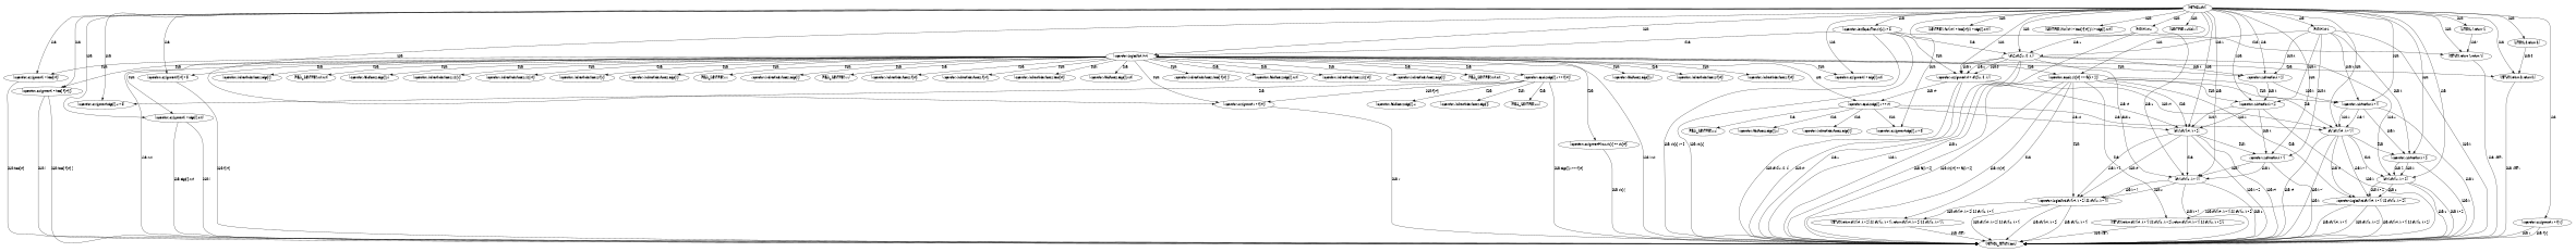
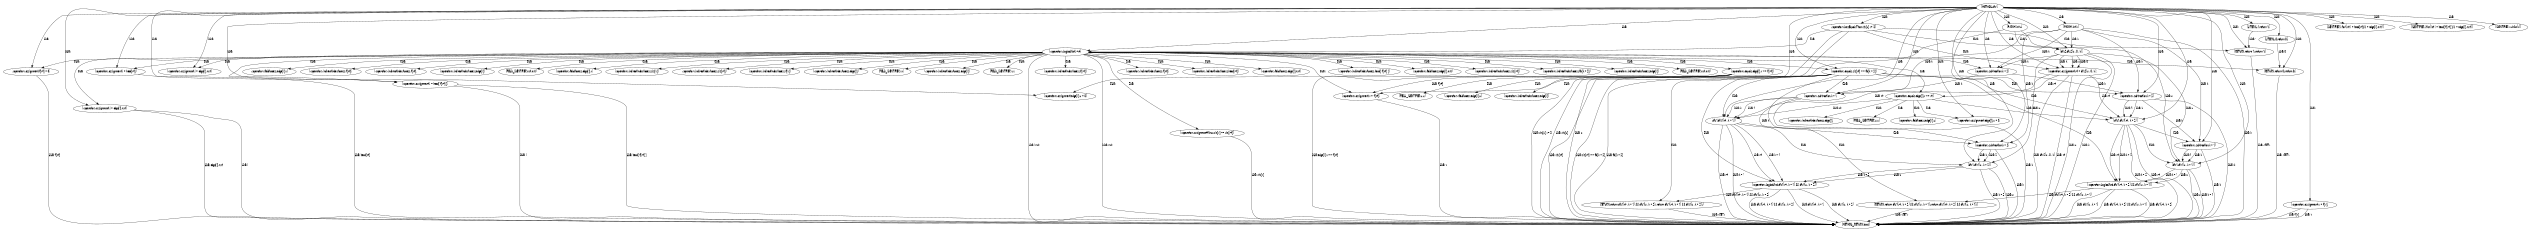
  digraph {
    fontname="Patrick Hand"
    node [fontname="Patrick Hand"]
    edge [fontname="Patrick Hand"]
    n1 [label="(METHOD,dfs1)"]
    n2 [label="(PARAM,int u)"]
    n3 [label="(PARAM,int k)"]
    n4 [label="(<operator>.assignment,rt = dfs2(u , 0 , k))"]
    n5 [label="(<operator>.assignment,v = f[rt])"]
    n6 [label="(<operator>.assignment,f[rt] = 0)"]
    n7 [label="(<operator>.lessEqualsThan,siz[u] <= 3)"]
    n8 [label="(RETURN,return 1;,return 1;)"]
    n9 [label="(<operator>.logicalNot,!~rt)"]
    n10 [label="(RETURN,return 0;,return 0;)"]
    n11 [label="(<operator>.assignment,i = head[rt])"]
    n12 [label="(IDENTIFIER,i,for(int i = head[rt];i;i = edge[i].nxt))"]
    n13 [label="(<operator>.assignment,i = edge[i].nxt)"]
    n14 [label="(<operator>.assignment,i = head[ f[rt] ])"]
    n15 [label="(IDENTIFIER,i,for(int i = head[ f[rt] ];i;i = edge[i].nxt))"]
    n16 [label="(<operator>.assignment,i = edge[i].nxt)"]
    n17 [label="(IDENTIFIER,v,while(v))"]
    n18 [label="(LITERAL,1,return 1;)"]
    n19 [label="(dfs2,dfs2(u , 0 , k))"]
    n20 [label="(LITERAL,0,return 0;)"]
    n21 [label="(<operator>.assignment,edge[i].w = 0)"]
    n22 [label="(<operator>.assignment,edge[i].w = 0)"]
    n23 [label="(<operator>.assignment,v = f[v])"]
    n24 [label="(dfs1,dfs1(rt , k - 1))"]
    n25 [label="(dfs1,dfs1(u , k - 2))"]
    n26 [label="(<operator>.subtraction,k - 2)"]
    n27 [label="(dfs1,dfs1(rt , k - 2))"]
    n28 [label="(dfs1,dfs1(u , k - 1))"]
    n29 [label="(<operator>.subtraction,k - 1)"]
    n30 [label="(<operator>.subtraction,k - 2)"]
    n31 [label="(<operator>.subtraction,k - 2)"]
    n32 [label="(<operator>.subtraction,k - 1)"]
    n33 [label="(<operator>.equals,siz[rt] == fib[k - 2])"]
    n34 [label="(METHOD_RETURN,bool)"]
    n35 [label="(<operator>.equals,edge[i].v == rt)"]
    n36 [label="(<operator>.equals,edge[i].v == f[rt])"]
    n37 [label="(<operator>.assignmentMinus,siz[v] -= siz[rt])"]
    n38 [label="(<operator>.indirectIndexAccess,f[rt])"]
    n39 [label="(<operator>.indirectIndexAccess,f[rt])"]
    n40 [label="(<operator>.indirectIndexAccess,head[rt])"]
    n41 [label="(<operator>.fieldAccess,edge[i].nxt)"]
    n42 [label="(<operator>.indirectIndexAccess,head[ f[rt] ])"]
    n43 [label="(<operator>.fieldAccess,edge[i].nxt)"]
    n44 [label="(<operator>.indirectIndexAccess,siz[rt])"]
+   n45 [label="(<operator>.indirectIndexAccess,fib[k - 2])"]
    n46 [label="(<operator>.indirectIndexAccess,edge[i])"]
    n47 [label="(FIELD_IDENTIFIER,nxt,nxt)"]
    n48 [label="(<operator>.fieldAccess,edge[i].v)"]
    n49 [label="(<operator>.indirectIndexAccess,f[rt])"]
    n50 [label="(<operator>.indirectIndexAccess,f[rt])"]
    n51 [label="(<operator>.indirectIndexAccess,edge[i])"]
    n52 [label="(FIELD_IDENTIFIER,nxt,nxt)"]
    n53 [label="(<operator>.fieldAccess,edge[i].v)"]
    n54 [label="(<operator>.indirectIndexAccess,siz[v])"]
    n55 [label="(<operator>.indirectIndexAccess,siz[rt])"]
    n56 [label="(<operator>.indirectIndexAccess,f[v])"]
    n57 [label="(<operator>.indirectIndexAccess,edge[i])"]
    n58 [label="(FIELD_IDENTIFIER,v,v)"]
    n59 [label="(<operator>.indirectIndexAccess,edge[i])"]
    n60 [label="(FIELD_IDENTIFIER,v,v)"]
    n61 [label="(<operator>.fieldAccess,edge[i].w)"]
    n62 [label="(<operator>.indirectIndexAccess,edge[i])"]
    n63 [label="(FIELD_IDENTIFIER,w,w)"]
    n64 [label="(<operator>.logicalAnd,dfs1(rt , k - 1) && dfs1(u , k - 2))"]
    n65 [label="(<operator>.logicalAnd,dfs1(rt , k - 2) && dfs1(u , k - 1))"]
    n66 [label="(RETURN,return dfs1(rt , k - 1) && dfs1(u , k - 2);,return dfs1(rt , k - 1) && dfs1(u , k - 2);)"]
    n67 [label="(RETURN,return dfs1(rt , k - 2) && dfs1(u , k - 1);,return dfs1(rt , k - 2) && dfs1(u , k - 1);)"]
    n68 [label="(<operator>.fieldAccess,edge[i].w)"]
    n69 [label="(<operator>.indirectIndexAccess,edge[i])"]
    n70 [label="(FIELD_IDENTIFIER,w,w)"]
    n1 -> n2 [label="DDG: "]
    n1 -> n3 [label="DDG: "]
    n1 -> n4 [label="DDG: "]
    n1 -> n5 [label="DDG: "]
    n1 -> n6 [label="DDG: "]
    n1 -> n7 [label="DDG: "]
    n1 -> n8 [label="DDG: "]
    n1 -> n9 [label="DDG: "]
    n1 -> n10 [label="DDG: "]
    n1 -> n11 [label="DDG: "]
    n1 -> n12 [label="DDG: "]
    n1 -> n13 [label="DDG: "]
    n1 -> n14 [label="DDG: "]
    n1 -> n15 [label="DDG: "]
    n1 -> n16 [label="DDG: "]
    n1 -> n17 [label="DDG: "]
    n1 -> n18 [label="DDG: "]
    n1 -> n19 [label="DDG: "]
    n1 -> n20 [label="DDG: "]
    n1 -> n21 [label="DDG: "]
    n1 -> n22 [label="DDG: "]
    n1 -> n23 [label="DDG: "]
    n1 -> n24 [label="DDG: "]
    n1 -> n25 [label="DDG: "]
    n1 -> n26 [label="DDG: "]
    n1 -> n27 [label="DDG: "]
    n1 -> n28 [label="DDG: "]
    n1 -> n29 [label="DDG: "]
    n1 -> n30 [label="DDG: "]
    n1 -> n31 [label="DDG: "]
    n1 -> n32 [label="DDG: "]
    n1 -> n33 [label="DDG: "]
    n2 -> n19 [label="DDG: u"]
    n2 -> n28 [label="DDG: u"]
    n2 -> n34 [label="DDG: u"]
    n3 -> n19 [label="DDG: k"]
    n3 -> n26 [label="DDG: k"]
    n3 -> n29 [label="DDG: k"]
    n3 -> n30 [label="DDG: k"]
    n3 -> n31 [label="DDG: k"]
    n3 -> n32 [label="DDG: k"]
    n3 -> n34 [label="DDG: k"]
    n4 -> n24 [label="DDG: rt"]
    n4 -> n27 [label="DDG: rt"]
    n4 -> n34 [label="DDG: rt"]
    n4 -> n34 [label="DDG: dfs2(u , 0 , k)"]
    n4 -> n35 [label="DDG: rt"]
    n5 -> n34 [label="DDG: v"]
    n6 -> n34 [label="DDG: f[rt]"]
    n7 -> n4 [label="CDG: "]
    n7 -> n8 [label="CDG: "]
    n7 -> n9 [label="CDG: "]
    n7 -> n19 [label="CDG: "]
    n7 -> n34 [label="DDG: siz[u]"]
    n7 -> n34 [label="DDG: siz[u] <= 3"]
    n8 -> n34 [label="DDG: <RET>"]
    n9 -> n5 [label="CDG: "]
    n9 -> n6 [label="CDG: "]
    n9 -> n10 [label="CDG: "]
    n9 -> n11 [label="CDG: "]
    n9 -> n13 [label="CDG: "]
    n9 -> n14 [label="CDG: "]
    n9 -> n16 [label="CDG: "]
    n9 -> n26 [label="CDG: "]
    n9 -> n33 [label="CDG: "]
    n9 -> n34 [label="DDG: !~rt"]
    n9 -> n34 [label="DDG: ~rt"]
-   n9 -> n35 [label="DDG: "]
+   n9 -> n35 [label="CDG: "]
    n9 -> n36 [label="CDG: "]
    n9 -> n37 [label="CDG: "]
    n9 -> n38 [label="CDG: "]
    n9 -> n39 [label="CDG: "]
    n9 -> n40 [label="CDG: "]
    n9 -> n41 [label="CDG: "]
    n9 -> n42 [label="CDG: "]
    n9 -> n43 [label="CDG: "]
    n9 -> n44 [label="CDG: "]
+   n9 -> n45 [label="CDG: "]
    n9 -> n46 [label="CDG: "]
    n9 -> n47 [label="CDG: "]
    n9 -> n48 [label="CDG: "]
    n9 -> n49 [label="CDG: "]
    n9 -> n50 [label="CDG: "]
    n9 -> n51 [label="CDG: "]
    n9 -> n52 [label="CDG: "]
    n9 -> n53 [label="CDG: "]
    n9 -> n54 [label="CDG: "]
    n9 -> n55 [label="CDG: "]
    n9 -> n56 [label="CDG: "]
    n9 -> n57 [label="CDG: "]
    n9 -> n58 [label="CDG: "]
    n9 -> n59 [label="CDG: "]
    n9 -> n60 [label="CDG: "]
    n10 -> n34 [label="DDG: <RET>"]
    n11 -> n34 [label="DDG: head[rt]"]
    n14 -> n34 [label="DDG: i"]
    n14 -> n34 [label="DDG: head[ f[rt] ]"]
    n16 -> n34 [label="DDG: i"]
    n16 -> n34 [label="DDG: edge[i].nxt"]
    n18 -> n8 [label="DDG: 1"]
    n19 -> n4 [label="DDG: k"]
    n19 -> n4 [label="DDG: u"]
    n19 -> n4 [label="DDG: 0"]
    n19 -> n25 [label="DDG: u"]
    n19 -> n26 [label="DDG: k"]
    n19 -> n28 [label="DDG: u"]
    n19 -> n34 [label="DDG: u"]
    n19 -> n34 [label="DDG: k"]
    n20 -> n10 [label="DDG: 0"]
    n23 -> n34 [label="DDG: v"]
    n23 -> n34 [label="DDG: f[v]"]
    n24 -> n25 [label="CDG: "]
    n24 -> n30 [label="CDG: "]
    n24 -> n34 [label="DDG: rt"]
    n24 -> n34 [label="DDG: k - 1"]
    n24 -> n64 [label="DDG: rt"]
    n24 -> n64 [label="DDG: k - 1"]
    n25 -> n34 [label="DDG: u"]
    n25 -> n34 [label="DDG: k - 2"]
    n25 -> n64 [label="DDG: u"]
    n25 -> n64 [label="DDG: k - 2"]
    n26 -> n29 [label="DDG: k"]
    n26 -> n31 [label="DDG: k"]
    n27 -> n28 [label="CDG: "]
    n27 -> n32 [label="CDG: "]
    n27 -> n34 [label="DDG: rt"]
    n27 -> n34 [label="DDG: k - 2"]
    n27 -> n65 [label="DDG: k - 2"]
    n27 -> n65 [label="DDG: rt"]
    n28 -> n34 [label="DDG: u"]
    n28 -> n34 [label="DDG: k - 1"]
    n28 -> n65 [label="DDG: k - 1"]
    n28 -> n65 [label="DDG: u"]
    n29 -> n24 [label="DDG: 1"]
    n29 -> n24 [label="DDG: k"]
    n29 -> n30 [label="DDG: k"]
    n29 -> n34 [label="DDG: k"]
    n30 -> n25 [label="DDG: k"]
    n30 -> n25 [label="DDG: 2"]
    n30 -> n34 [label="DDG: k"]
    n31 -> n27 [label="DDG: 2"]
    n31 -> n27 [label="DDG: k"]
    n31 -> n32 [label="DDG: k"]
    n31 -> n34 [label="DDG: k"]
    n32 -> n28 [label="DDG: k"]
    n32 -> n28 [label="DDG: 1"]
    n32 -> n34 [label="DDG: k"]
    n33 -> n24 [label="CDG: "]
    n33 -> n27 [label="CDG: "]
    n33 -> n29 [label="CDG: "]
    n33 -> n31 [label="CDG: "]
    n33 -> n34 [label="DDG: siz[rt]"]
    n33 -> n34 [label="DDG: fib[k - 2]"]
    n33 -> n34 [label="DDG: siz[rt] == fib[k - 2]"]
    n33 -> n64 [label="CDG: "]
    n33 -> n65 [label="CDG: "]
    n33 -> n66 [label="CDG: "]
    n33 -> n67 [label="CDG: "]
    n35 -> n22 [label="CDG: "]
    n35 -> n24 [label="DDG: rt"]
    n35 -> n27 [label="DDG: rt"]
    n35 -> n61 [label="CDG: "]
    n35 -> n62 [label="CDG: "]
    n35 -> n63 [label="CDG: "]
    n36 -> n5 [label="DDG: f[rt]"]
    n36 -> n21 [label="CDG: "]
    n36 -> n34 [label="DDG: edge[i].v == f[rt]"]
    n36 -> n68 [label="CDG: "]
    n36 -> n69 [label="CDG: "]
    n36 -> n70 [label="CDG: "]
    n37 -> n34 [label="DDG: siz[v]"]
    n64 -> n34 [label="DDG: dfs1(rt , k - 1)"]
    n64 -> n34 [label="DDG: dfs1(u , k - 2)"]
    n64 -> n34 [label="DDG: dfs1(rt , k - 1) && dfs1(u , k - 2)"]
    n64 -> n66 [label="DDG: dfs1(rt , k - 1) && dfs1(u , k - 2)"]
    n65 -> n34 [label="DDG: dfs1(rt , k - 2)"]
    n65 -> n34 [label="DDG: dfs1(u , k - 1)"]
    n65 -> n34 [label="DDG: dfs1(rt , k - 2) && dfs1(u , k - 1)"]
    n65 -> n67 [label="DDG: dfs1(rt , k - 2) && dfs1(u , k - 1)"]
    n66 -> n34 [label="DDG: <RET>"]
    n67 -> n34 [label="DDG: <RET>"]
  }
